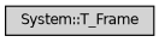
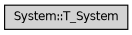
  digraph {
    rankdir=TB
-   n1 [color=black fillcolor=lightgrey fontname=Helvetica fontsize=10 height=0.2 label="System::T_Frame" shape=record style=filled width=0.4]
+   n1 [color=black fillcolor=lightgrey fontname=Helvetica fontsize=10 height=0.2 label="System::T_System" shape=record style=filled width=0.4]
  }
